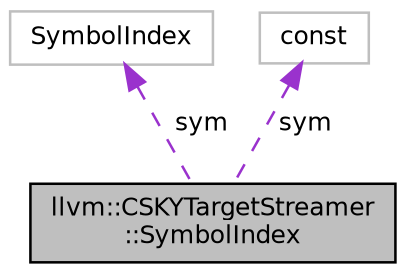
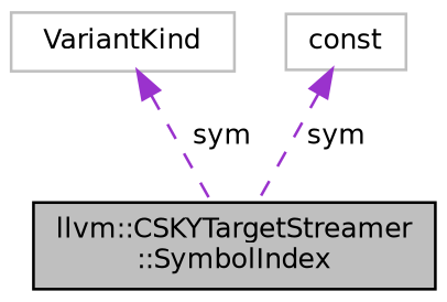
  digraph {
    node [color=grey75 fontname=Helvetica fontsize=10 shape=record]
    edge [color=darkorchid3 dir=back fontname=Helvetica fontsize=10 labelfontname=Helvetica labelfontsize=10 style=dashed]
    n1 [color=black fillcolor=grey75 fontcolor=black height=0.2 label="llvm::CSKYTargetStreamer\l::SymbolIndex" style=filled width=0.4]
-   n2 [height=0.2 label=SymbolIndex width=0.4]
+   n2 [height=0.2 label=VariantKind width=0.4]
    n3 [height=0.2 label=const width=0.4]
    n2 -> n1 [label=" sym"]
    n3 -> n1 [label=" sym"]
  }
